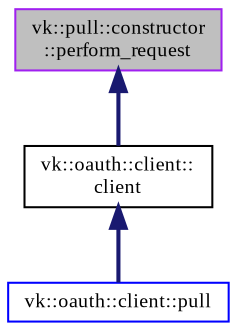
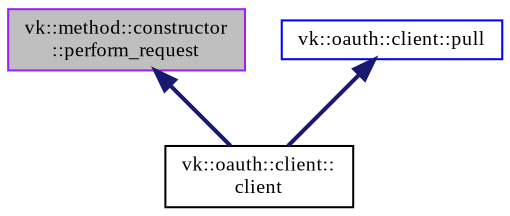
  digraph {
    fontname="Liberation Serif"
    rankdir=TB
    node [fillcolor=white fontname="Liberation Serif" fontsize=10 shape=record style=filled]
    edge [color=midnightblue dir=back fontname="Liberation Serif" fontsize=10 labelfontname=Helvetica labelfontsize=10 style=bold]
-   n1 [color=purple fillcolor=grey75 fontcolor=black height=0.2 label="vk::pull::constructor\l::perform_request" width=0.4]
+   n1 [color=purple fillcolor=grey75 fontcolor=black height=0.2 label="vk::method::constructor\l::perform_request" width=0.4]
    n2 [color=black height=0.2 label="vk::oauth::client::\lclient" width=0.4]
    n3 [color=blue height=0.2 label="vk::oauth::client::pull" width=0.4]
    n1 -> n2
-   n2 -> n3
+   n3 -> n2
  }
